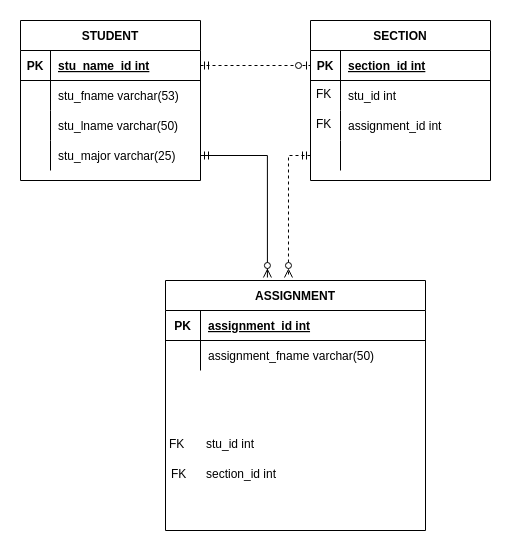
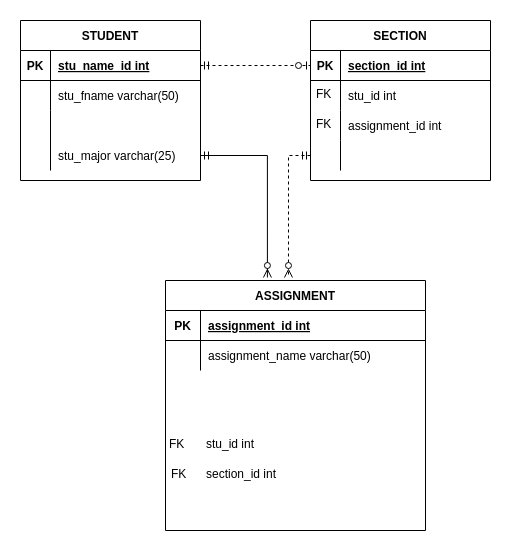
  <mxCell id="0" />
  <mxCell id="1" parent="0" />
  <mxCell id="2" value="STUDENT" style="shape=table;startSize=30;container=1;collapsible=1;childLayout=tableLayout;fixedRows=1;rowLines=0;fontStyle=1;align=center;resizeLast=1;" vertex="1" parent="1"><mxGeometry x="20" y="20" width="180" height="160" as="geometry" /></mxCell>
  <mxCell id="3" value="" style="shape=partialRectangle;collapsible=0;dropTarget=0;pointerEvents=0;fillColor=none;top=0;left=0;bottom=1;right=0;points=[[0,0.5],[1,0.5]];portConstraint=eastwest;" vertex="1" parent="2"><mxGeometry y="30" width="180" height="30" as="geometry" /></mxCell>
  <mxCell id="4" value="PK" style="shape=partialRectangle;connectable=0;fillColor=none;top=0;left=0;bottom=0;right=0;fontStyle=1;overflow=hidden;" vertex="1" parent="3"><mxGeometry width="30" height="30" as="geometry" /></mxCell>
  <mxCell id="5" value="stu_name_id int" style="shape=partialRectangle;connectable=0;fillColor=none;top=0;left=0;bottom=0;right=0;align=left;spacingLeft=6;fontStyle=5;overflow=hidden;" vertex="1" parent="3"><mxGeometry x="30" width="150" height="30" as="geometry" /></mxCell>
  <mxCell id="6" value="" style="shape=partialRectangle;collapsible=0;dropTarget=0;pointerEvents=0;fillColor=none;top=0;left=0;bottom=0;right=0;points=[[0,0.5],[1,0.5]];portConstraint=eastwest;" vertex="1" parent="2"><mxGeometry y="60" width="180" height="30" as="geometry" /></mxCell>
  <mxCell id="7" value="" style="shape=partialRectangle;connectable=0;fillColor=none;top=0;left=0;bottom=0;right=0;editable=1;overflow=hidden;" vertex="1" parent="6"><mxGeometry width="30" height="30" as="geometry" /></mxCell>
- <mxCell id="8" value="stu_fname varchar(53)" style="shape=partialRectangle;connectable=0;fillColor=none;top=0;left=0;bottom=0;right=0;align=left;spacingLeft=6;overflow=hidden;" vertex="1" parent="6"><mxGeometry x="30" width="150" height="30" as="geometry" /></mxCell>
+ <mxCell id="8" value="stu_fname varchar(50)" style="shape=partialRectangle;connectable=0;fillColor=none;top=0;left=0;bottom=0;right=0;align=left;spacingLeft=6;overflow=hidden;" vertex="1" parent="6"><mxGeometry x="30" width="150" height="30" as="geometry" /></mxCell>
  <mxCell id="9" value="" style="shape=partialRectangle;collapsible=0;dropTarget=0;pointerEvents=0;fillColor=none;top=0;left=0;bottom=0;right=0;points=[[0,0.5],[1,0.5]];portConstraint=eastwest;" vertex="1" parent="2"><mxGeometry y="90" width="180" height="30" as="geometry" /></mxCell>
  <mxCell id="10" value="" style="shape=partialRectangle;connectable=0;fillColor=none;top=0;left=0;bottom=0;right=0;editable=1;overflow=hidden;" vertex="1" parent="9"><mxGeometry width="30" height="30" as="geometry" /></mxCell>
- <mxCell id="11" value="stu_lname varchar(50)" style="shape=partialRectangle;connectable=0;fillColor=none;top=0;left=0;bottom=0;right=0;align=left;spacingLeft=6;overflow=hidden;" vertex="1" parent="9"><mxGeometry x="30" width="150" height="30" as="geometry" /></mxCell>
  <mxCell id="12" value="" style="shape=partialRectangle;collapsible=0;dropTarget=0;pointerEvents=0;fillColor=none;top=0;left=0;bottom=0;right=0;points=[[0,0.5],[1,0.5]];portConstraint=eastwest;" vertex="1" parent="2"><mxGeometry y="120" width="180" height="30" as="geometry" /></mxCell>
  <mxCell id="13" value="" style="shape=partialRectangle;connectable=0;fillColor=none;top=0;left=0;bottom=0;right=0;editable=1;overflow=hidden;" vertex="1" parent="12"><mxGeometry width="30" height="30" as="geometry" /></mxCell>
  <mxCell id="14" value="stu_major varchar(25)" style="shape=partialRectangle;connectable=0;fillColor=none;top=0;left=0;bottom=0;right=0;align=left;spacingLeft=6;overflow=hidden;" vertex="1" parent="12"><mxGeometry x="30" width="150" height="30" as="geometry" /></mxCell>
  <mxCell id="15" value="SECTION" style="shape=table;startSize=30;container=1;collapsible=1;childLayout=tableLayout;fixedRows=1;rowLines=0;fontStyle=1;align=center;resizeLast=1;" vertex="1" parent="1"><mxGeometry x="310" y="20" width="180" height="160" as="geometry" /></mxCell>
  <mxCell id="16" value="" style="shape=partialRectangle;collapsible=0;dropTarget=0;pointerEvents=0;fillColor=none;top=0;left=0;bottom=1;right=0;points=[[0,0.5],[1,0.5]];portConstraint=eastwest;" vertex="1" parent="15"><mxGeometry y="30" width="180" height="30" as="geometry" /></mxCell>
  <mxCell id="17" value="PK" style="shape=partialRectangle;connectable=0;fillColor=none;top=0;left=0;bottom=0;right=0;fontStyle=1;overflow=hidden;" vertex="1" parent="16"><mxGeometry width="30" height="30" as="geometry" /></mxCell>
  <mxCell id="18" value="section_id int" style="shape=partialRectangle;connectable=0;fillColor=none;top=0;left=0;bottom=0;right=0;align=left;spacingLeft=6;fontStyle=5;overflow=hidden;" vertex="1" parent="16"><mxGeometry x="30" width="150" height="30" as="geometry" /></mxCell>
  <mxCell id="19" value="" style="shape=partialRectangle;collapsible=0;dropTarget=0;pointerEvents=0;fillColor=none;top=0;left=0;bottom=0;right=0;points=[[0,0.5],[1,0.5]];portConstraint=eastwest;" vertex="1" parent="15"><mxGeometry y="60" width="180" height="30" as="geometry" /></mxCell>
  <mxCell id="20" value="" style="shape=partialRectangle;connectable=0;fillColor=none;top=0;left=0;bottom=0;right=0;editable=1;overflow=hidden;" vertex="1" parent="19"><mxGeometry width="30" height="30" as="geometry" /></mxCell>
  <mxCell id="21" value="stu_id int" style="shape=partialRectangle;connectable=0;fillColor=none;top=0;left=0;bottom=0;right=0;align=left;spacingLeft=6;overflow=hidden;" vertex="1" parent="19"><mxGeometry x="30" width="150" height="30" as="geometry" /></mxCell>
  <mxCell id="22" value="" style="shape=partialRectangle;collapsible=0;dropTarget=0;pointerEvents=0;fillColor=none;top=0;left=0;bottom=0;right=0;points=[[0,0.5],[1,0.5]];portConstraint=eastwest;" vertex="1" parent="15"><mxGeometry y="90" width="180" height="30" as="geometry" /></mxCell>
  <mxCell id="23" value="" style="shape=partialRectangle;connectable=0;fillColor=none;top=0;left=0;bottom=0;right=0;editable=1;overflow=hidden;" vertex="1" parent="22"><mxGeometry width="30" height="30" as="geometry" /></mxCell>
  <mxCell id="24" value="assignment_id int" style="shape=partialRectangle;connectable=0;fillColor=none;top=0;left=0;bottom=0;right=0;align=left;spacingLeft=6;overflow=hidden;" vertex="1" parent="22"><mxGeometry x="30" width="150" height="30" as="geometry" /></mxCell>
  <mxCell id="25" value="" style="shape=partialRectangle;collapsible=0;dropTarget=0;pointerEvents=0;fillColor=none;top=0;left=0;bottom=0;right=0;points=[[0,0.5],[1,0.5]];portConstraint=eastwest;" vertex="1" parent="15"><mxGeometry y="120" width="180" height="30" as="geometry" /></mxCell>
  <mxCell id="26" value="" style="shape=partialRectangle;connectable=0;fillColor=none;top=0;left=0;bottom=0;right=0;editable=1;overflow=hidden;" vertex="1" parent="25"><mxGeometry width="30" height="30" as="geometry" /></mxCell>
  <mxCell id="27" value="" style="shape=partialRectangle;connectable=0;fillColor=none;top=0;left=0;bottom=0;right=0;align=left;spacingLeft=6;overflow=hidden;" vertex="1" parent="25"><mxGeometry x="30" width="150" height="30" as="geometry" /></mxCell>
  <mxCell id="28" value="ASSIGNMENT" style="shape=table;startSize=30;container=1;collapsible=1;childLayout=tableLayout;fixedRows=1;rowLines=0;fontStyle=1;align=center;resizeLast=1;" vertex="1" parent="1"><mxGeometry x="165" y="280" width="260" height="250" as="geometry"><mxRectangle x="165" y="400" width="110" height="30" as="alternateBounds" /></mxGeometry></mxCell>
  <mxCell id="29" value="" style="shape=partialRectangle;collapsible=0;dropTarget=0;pointerEvents=0;fillColor=none;top=0;left=0;bottom=1;right=0;points=[[0,0.5],[1,0.5]];portConstraint=eastwest;" vertex="1" parent="28"><mxGeometry y="30" width="260" height="30" as="geometry" /></mxCell>
  <mxCell id="30" value="PK" style="shape=partialRectangle;connectable=0;fillColor=none;top=0;left=0;bottom=0;right=0;fontStyle=1;overflow=hidden;" vertex="1" parent="29"><mxGeometry width="35" height="30" as="geometry" /></mxCell>
  <mxCell id="31" value="assignment_id int" style="shape=partialRectangle;connectable=0;fillColor=none;top=0;left=0;bottom=0;right=0;align=left;spacingLeft=6;fontStyle=5;overflow=hidden;" vertex="1" parent="29"><mxGeometry x="35" width="225" height="30" as="geometry" /></mxCell>
  <mxCell id="32" value="" style="shape=partialRectangle;collapsible=0;dropTarget=0;pointerEvents=0;fillColor=none;top=0;left=0;bottom=0;right=0;points=[[0,0.5],[1,0.5]];portConstraint=eastwest;" vertex="1" parent="28"><mxGeometry y="60" width="260" height="30" as="geometry" /></mxCell>
  <mxCell id="33" value="" style="shape=partialRectangle;connectable=0;fillColor=none;top=0;left=0;bottom=0;right=0;editable=1;overflow=hidden;" vertex="1" parent="32"><mxGeometry width="35" height="30" as="geometry" /></mxCell>
- <mxCell id="34" value="assignment_fname varchar(50)" style="shape=partialRectangle;connectable=0;fillColor=none;top=0;left=0;bottom=0;right=0;align=left;spacingLeft=6;overflow=hidden;" vertex="1" parent="32"><mxGeometry x="35" width="225" height="30" as="geometry" /></mxCell>
+ <mxCell id="34" value="assignment_name varchar(50)" style="shape=partialRectangle;connectable=0;fillColor=none;top=0;left=0;bottom=0;right=0;align=left;spacingLeft=6;overflow=hidden;" vertex="1" parent="32"><mxGeometry x="35" width="225" height="30" as="geometry" /></mxCell>
  <mxCell id="35" value="" style="shape=partialRectangle;collapsible=0;dropTarget=0;pointerEvents=0;fillColor=none;top=0;left=0;bottom=0;right=0;points=[[0,0.5],[1,0.5]];portConstraint=eastwest;" vertex="1" parent="28"><mxGeometry y="90" width="260" height="30" as="geometry" /></mxCell>
  <mxCell id="36" value="" style="shape=partialRectangle;connectable=0;fillColor=none;top=0;left=0;bottom=0;right=0;editable=1;overflow=hidden;" vertex="1" parent="35"><mxGeometry width="35" height="30" as="geometry" /></mxCell>
  <mxCell id="37" value="" style="shape=partialRectangle;collapsible=0;dropTarget=0;pointerEvents=0;fillColor=none;top=0;left=0;bottom=0;right=0;points=[[0,0.5],[1,0.5]];portConstraint=eastwest;" vertex="1" parent="28"><mxGeometry y="120" width="260" height="30" as="geometry" /></mxCell>
  <mxCell id="38" value="" style="shape=partialRectangle;connectable=0;fillColor=none;top=0;left=0;bottom=0;right=0;editable=1;overflow=hidden;" vertex="1" parent="37"><mxGeometry width="35" height="30" as="geometry" /></mxCell>
  <mxCell id="39" style="edgeStyle=orthogonalEdgeStyle;rounded=0;orthogonalLoop=1;jettySize=auto;html=1;exitX=1;exitY=0.5;exitDx=0;exitDy=0;entryX=0.392;entryY=-0.012;entryDx=0;entryDy=0;entryPerimeter=0;startArrow=ERmandOne;startFill=0;endArrow=ERzeroToMany;endFill=1;" edge="1" parent="1" source="12" target="28"><mxGeometry relative="1" as="geometry" /></mxCell>
  <mxCell id="40" value="FK" style="text;strokeColor=none;fillColor=none;spacingLeft=4;spacingRight=4;overflow=hidden;rotatable=0;points=[[0,0.5],[1,0.5]];portConstraint=eastwest;fontSize=12;" vertex="1" parent="1"><mxGeometry x="310" y="80" width="40" height="30" as="geometry" /></mxCell>
  <mxCell id="41" style="edgeStyle=orthogonalEdgeStyle;rounded=0;orthogonalLoop=1;jettySize=auto;html=1;exitX=1;exitY=0.5;exitDx=0;exitDy=0;entryX=0;entryY=0.5;entryDx=0;entryDy=0;startArrow=ERmandOne;startFill=0;endArrow=ERzeroToOne;endFill=1;dashed=1;" edge="1" parent="1" source="3" target="16"><mxGeometry relative="1" as="geometry" /></mxCell>
  <mxCell id="42" style="edgeStyle=orthogonalEdgeStyle;rounded=0;orthogonalLoop=1;jettySize=auto;html=1;exitX=0;exitY=0.5;exitDx=0;exitDy=0;dashed=1;startArrow=ERmandOne;startFill=0;endArrow=ERzeroToMany;endFill=1;entryX=0.473;entryY=-0.012;entryDx=0;entryDy=0;entryPerimeter=0;" edge="1" parent="1" source="25" target="28"><mxGeometry relative="1" as="geometry" /></mxCell>
  <mxCell id="43" value="stu_id int" style="text;strokeColor=none;fillColor=none;spacingLeft=4;spacingRight=4;overflow=hidden;rotatable=0;points=[[0,0.5],[1,0.5]];portConstraint=eastwest;fontSize=12;" vertex="1" parent="1"><mxGeometry x="200" y="430" width="190" height="30" as="geometry" /></mxCell>
  <mxCell id="44" value="section_id int" style="text;strokeColor=none;fillColor=none;spacingLeft=4;spacingRight=4;overflow=hidden;rotatable=0;points=[[0,0.5],[1,0.5]];portConstraint=eastwest;fontSize=12;" vertex="1" parent="1"><mxGeometry x="200" y="460" width="220" height="30" as="geometry" /></mxCell>
  <mxCell id="45" value="FK" style="text;strokeColor=none;fillColor=none;spacingLeft=4;spacingRight=4;overflow=hidden;rotatable=0;points=[[0,0.5],[1,0.5]];portConstraint=eastwest;fontSize=12;" vertex="1" parent="1"><mxGeometry x="310" y="110" width="40" height="30" as="geometry" /></mxCell>
  <mxCell id="46" value="FK" style="text;strokeColor=none;fillColor=none;spacingLeft=4;spacingRight=4;overflow=hidden;rotatable=0;points=[[0,0.5],[1,0.5]];portConstraint=eastwest;fontSize=12;" vertex="1" parent="1"><mxGeometry x="163" y="430" width="40" height="30" as="geometry" /></mxCell>
  <mxCell id="47" value="FK" style="text;strokeColor=none;fillColor=none;spacingLeft=4;spacingRight=4;overflow=hidden;rotatable=0;points=[[0,0.5],[1,0.5]];portConstraint=eastwest;fontSize=12;" vertex="1" parent="1"><mxGeometry x="165" y="460" width="40" height="30" as="geometry" /></mxCell>
